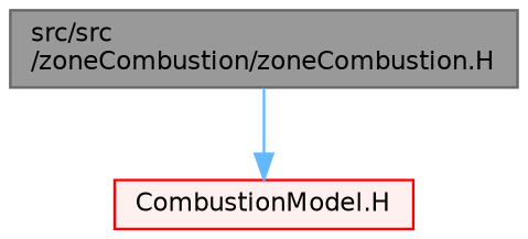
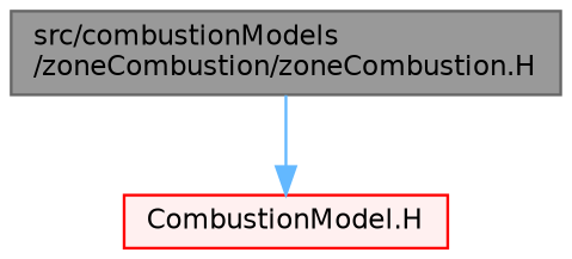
  digraph {
    node [fontname=Helvetica fontsize=10 shape=box style=filled]
-   n1 [color=gray40 fillcolor=grey60 fontcolor=black height=0.2 label="src/src\l/zoneCombustion/zoneCombustion.H" width=0.4]
+   n1 [color=gray40 fillcolor=grey60 fontcolor=black height=0.2 label="src/combustionModels\l/zoneCombustion/zoneCombustion.H" width=0.4]
    n2 [color=red fillcolor="#FFF0F0" height=0.2 label="CombustionModel.H" width=0.4]
    n1 -> n2 [color=steelblue1 fontname=Helvetica fontsize=10 labelfontname=Helvetica labelfontsize=10 style=solid]
  }
